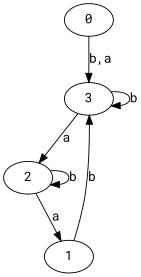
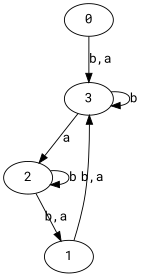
  digraph {
    d2tdocpreamble="\usetikzlibrary{automata}"
    d2tfigpreamble="\tikzstyle{every state}= [ draw=blue!50,very thick,fill=blue!20]  \tikzstyle{auto}= [fill=white]"
    fontname="Roboto Mono"
    ranksep=0.5
    node [fontname="Roboto Mono" style=state]
    edge [fontname="Roboto Mono" lblstyle=auto topath="bend right"]
    n1 [label=0]
    n2 [label=3]
    n3 [label=2]
    n4 [label=1 style="state, initial, accepting"]
    n1 -> n2 [label="b,a"]
    n2 -> n2 [label=b topath="loop above"]
    n2 -> n3 [label=a]
    n3 -> n3 [label=b topath="loop above"]
-   n3 -> n4 [label=a]
-   n4 -> n2 [label=b]
+   n3 -> n4 [label="b,a"]
+   n4 -> n2 [label="b,a"]
  }
